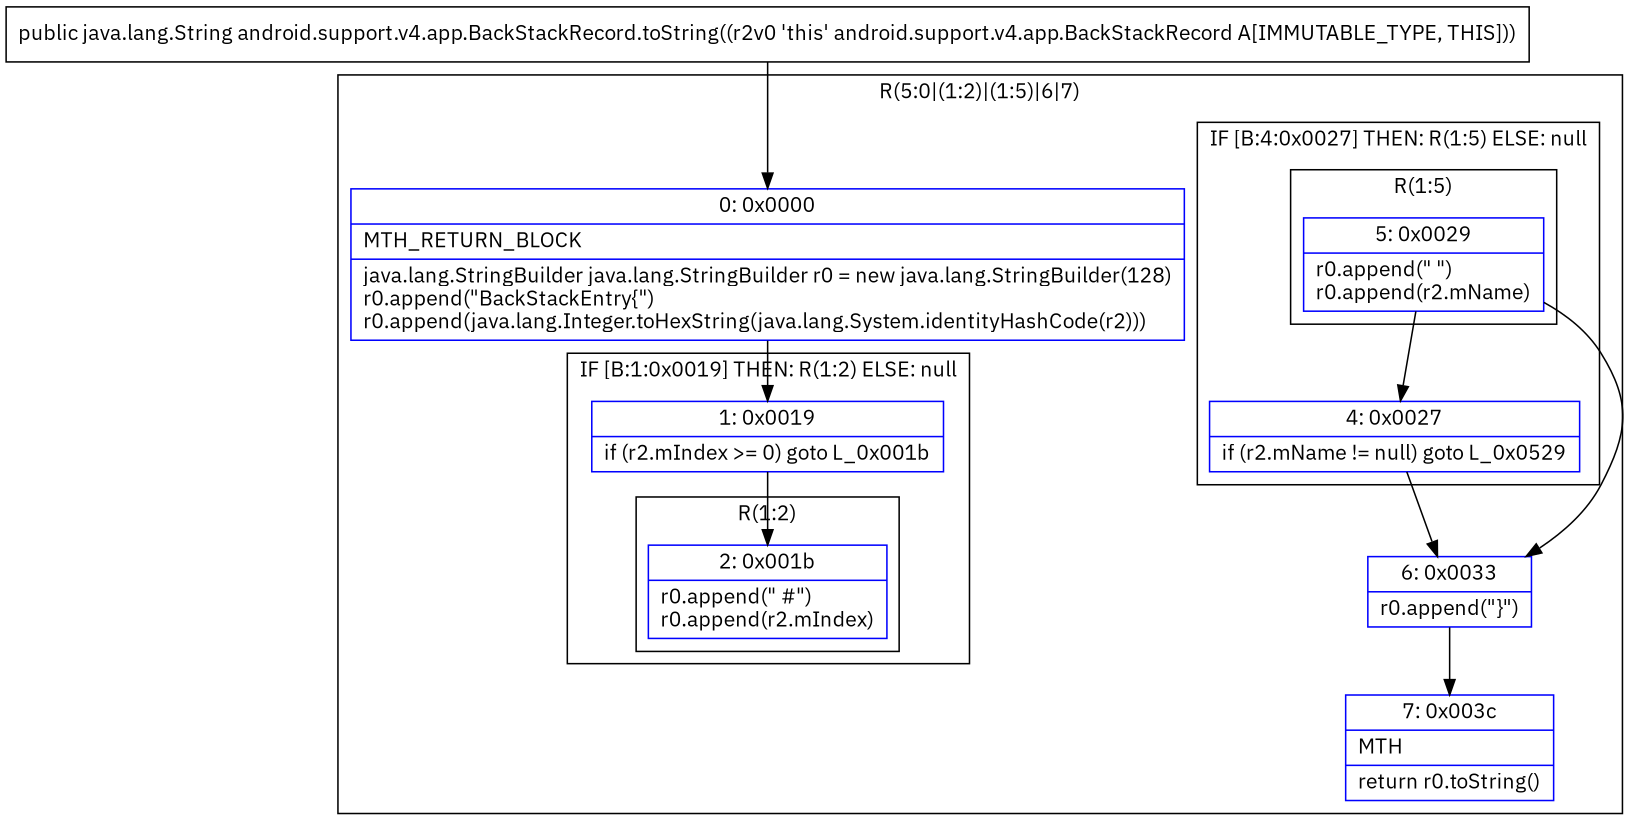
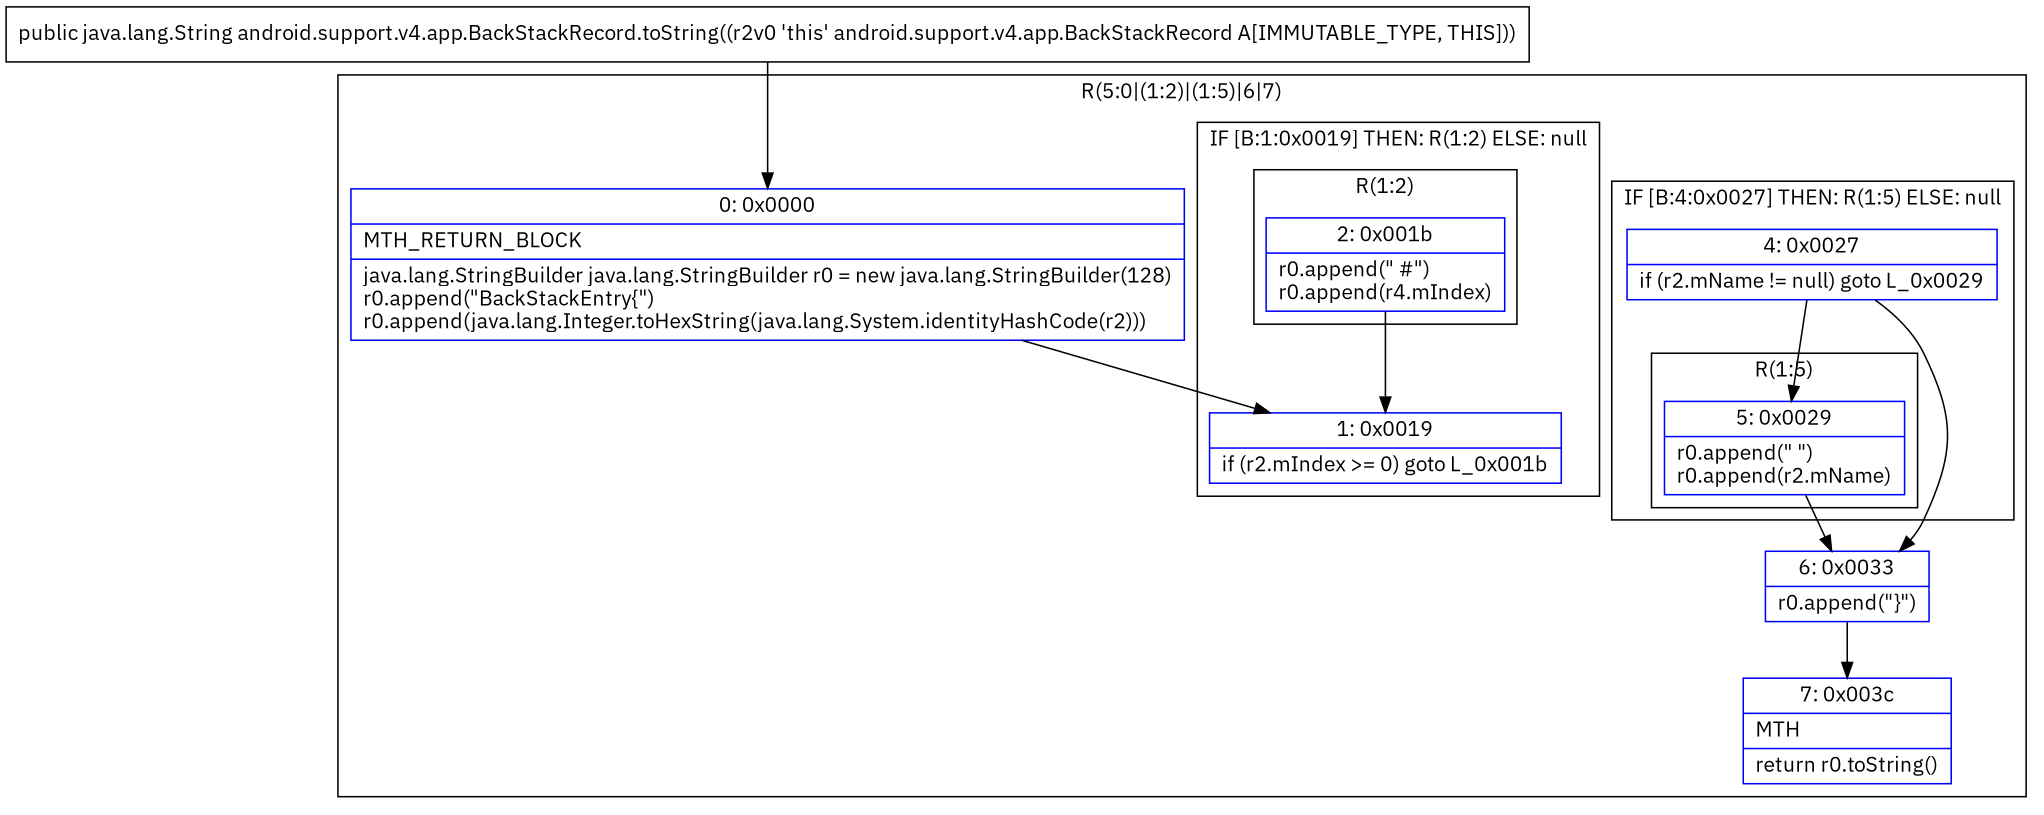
  digraph {
    fontname="IBM Plex Sans"
    node [color=blue fontname="IBM Plex Sans" shape=record]
    edge [fontname="IBM Plex Sans"]
-   n1 [label="{2\:\ 0x001b|r0.append(\" #\")\lr0.append(r2.mIndex)\l}"]
+   n1 [label="{2\:\ 0x001b|r0.append(\" #\")\lr0.append(r4.mIndex)\l}"]
    n2 [label="{1\:\ 0x0019|if (r2.mIndex \>= 0) goto L_0x001b\l}"]
    n3 [label="{5\:\ 0x0029|r0.append(\" \")\lr0.append(r2.mName)\l}"]
-   n4 [label="{4\:\ 0x0027|if (r2.mName != null) goto L_0x0529\l}"]
+   n4 [label="{4\:\ 0x0027|if (r2.mName != null) goto L_0x0029\l}"]
    n5 [label="{0\:\ 0x0000|MTH_RETURN_BLOCK\l|java.lang.StringBuilder java.lang.StringBuilder r0 = new java.lang.StringBuilder(128)\lr0.append(\"BackStackEntry\{\")\lr0.append(java.lang.Integer.toHexString(java.lang.System.identityHashCode(r2)))\l}"]
    n6 [label="{6\:\ 0x0033|r0.append(\"\}\")\l}"]
    n7 [label="{7\:\ 0x003c|MTH\l|return r0.toString()\l}"]
    n8 [label="{public java.lang.String android.support.v4.app.BackStackRecord.toString((r2v0 'this' android.support.v4.app.BackStackRecord A[IMMUTABLE_TYPE, THIS])) }" color=""]
    subgraph cluster_1 {
      label="R(5:0|(1:2)|(1:5)|6|7)"
      n5
      n6
      n7
      subgraph cluster_2 {
        label="IF [B:1:0x0019] THEN: R(1:2) ELSE: null"
        n2
        subgraph cluster_3 {
          label="R(1:2)"
          n1
        }
      }
      subgraph cluster_4 {
        label="IF [B:4:0x0027] THEN: R(1:5) ELSE: null"
        n4
        subgraph cluster_5 {
          label="R(1:5)"
          n3
        }
      }
    }
-   n2 -> n1
+   n1 -> n2
    n3 -> n6
-   n3 -> n4
+   n4 -> n3
    n4 -> n6 [style=solid]
    n5 -> n2
    n6 -> n7
    n8 -> n5
  }
